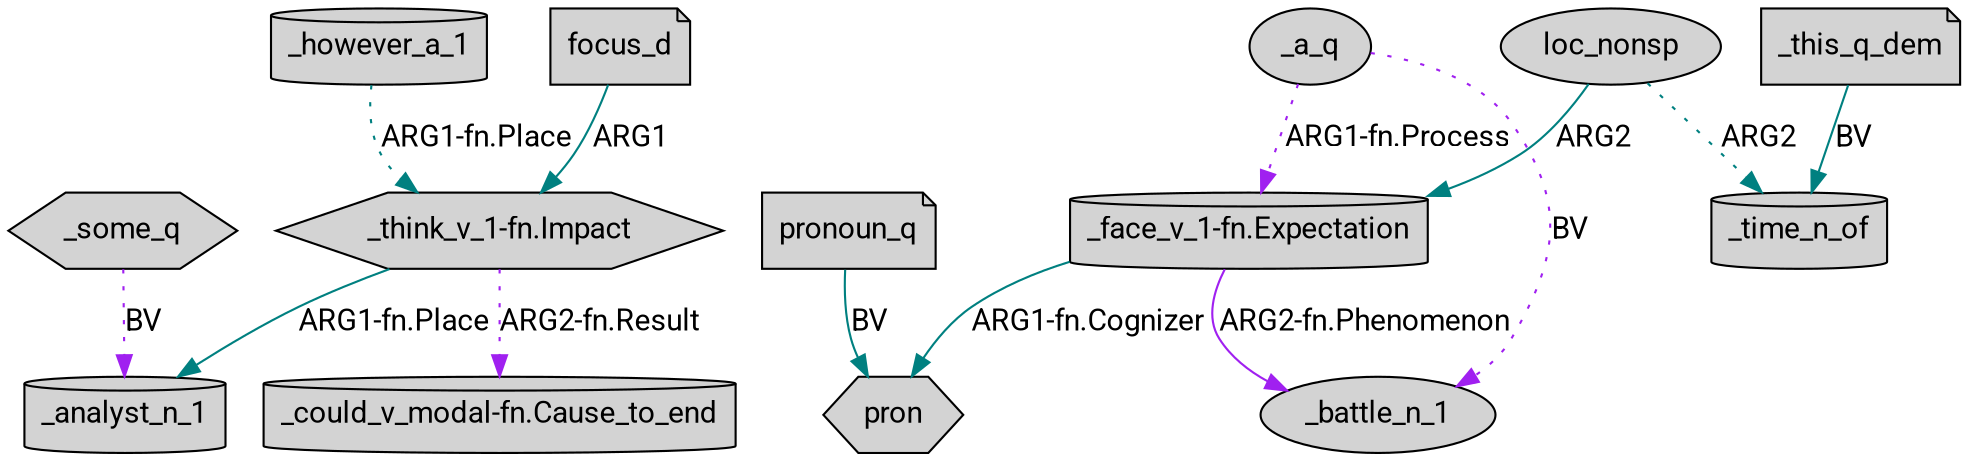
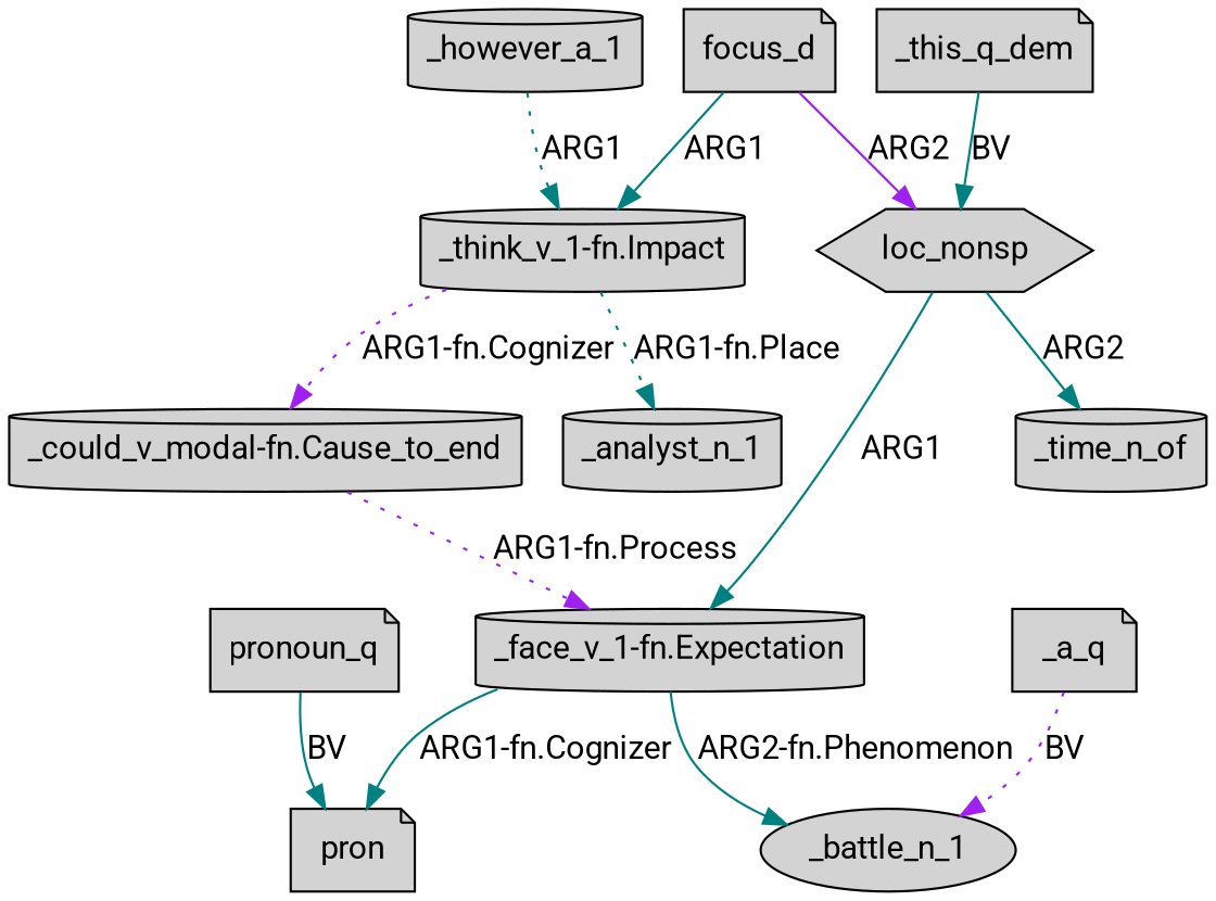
  digraph {
    fontname=Roboto
    node [fontname=Roboto shape=cylinder style=filled]
    edge [color=teal fontname=Roboto style=solid]
-   "_think_v_1-fn.Impact" [shape=hexagon]
+   "_think_v_1-fn.Impact"
    _however_a_1
    "_could_v_modal-fn.Cause_to_end"
    _analyst_n_1
    "_face_v_1-fn.Expectation"
-   loc_nonsp [shape=ellipse]
+   loc_nonsp [shape=hexagon]
    _time_n_of
-   pron [shape=hexagon]
+   pron [shape=note]
    _battle_n_1 [shape=ellipse]
    focus_d [shape=note]
-   _some_q [shape=hexagon]
-   _a_q [shape=ellipse]
+   _a_q [shape=note]
    pronoun_q [shape=note]
    _this_q_dem [shape=note]
-   "_think_v_1-fn.Impact" -> "_could_v_modal-fn.Cause_to_end" [color=purple label="ARG2-fn.Result" style=dotted]
-   "_think_v_1-fn.Impact" -> _analyst_n_1 [label="ARG1-fn.Place"]
-   _however_a_1 -> "_think_v_1-fn.Impact" [label="ARG1-fn.Place" style=dotted]
-   _a_q -> "_face_v_1-fn.Expectation" [color=purple label="ARG1-fn.Process" style=dotted]
+   "_think_v_1-fn.Impact" -> "_could_v_modal-fn.Cause_to_end" [color=purple label="ARG1-fn.Cognizer" style=dotted]
+   "_think_v_1-fn.Impact" -> _analyst_n_1 [label="ARG1-fn.Place" style=dotted]
+   _however_a_1 -> "_think_v_1-fn.Impact" [label=ARG1 style=dotted]
+   "_could_v_modal-fn.Cause_to_end" -> "_face_v_1-fn.Expectation" [color=purple label="ARG1-fn.Process" style=dotted]
    "_face_v_1-fn.Expectation" -> pron [label="ARG1-fn.Cognizer"]
-   "_face_v_1-fn.Expectation" -> _battle_n_1 [color=purple label="ARG2-fn.Phenomenon"]
-   loc_nonsp -> "_face_v_1-fn.Expectation" [label=ARG2]
-   loc_nonsp -> _time_n_of [label=ARG2 style=dotted]
+   "_face_v_1-fn.Expectation" -> _battle_n_1 [label="ARG2-fn.Phenomenon"]
+   loc_nonsp -> "_face_v_1-fn.Expectation" [label=ARG1]
+   loc_nonsp -> _time_n_of [label=ARG2]
    focus_d -> "_think_v_1-fn.Impact" [label=ARG1]
-   _some_q -> _analyst_n_1 [color=purple label=BV style=dotted]
+   focus_d -> loc_nonsp [color=purple label=ARG2]
    _a_q -> _battle_n_1 [color=purple label=BV style=dotted]
    pronoun_q -> pron [label=BV]
-   _this_q_dem -> _time_n_of [label=BV]
+   _this_q_dem -> loc_nonsp [label=BV]
  }
